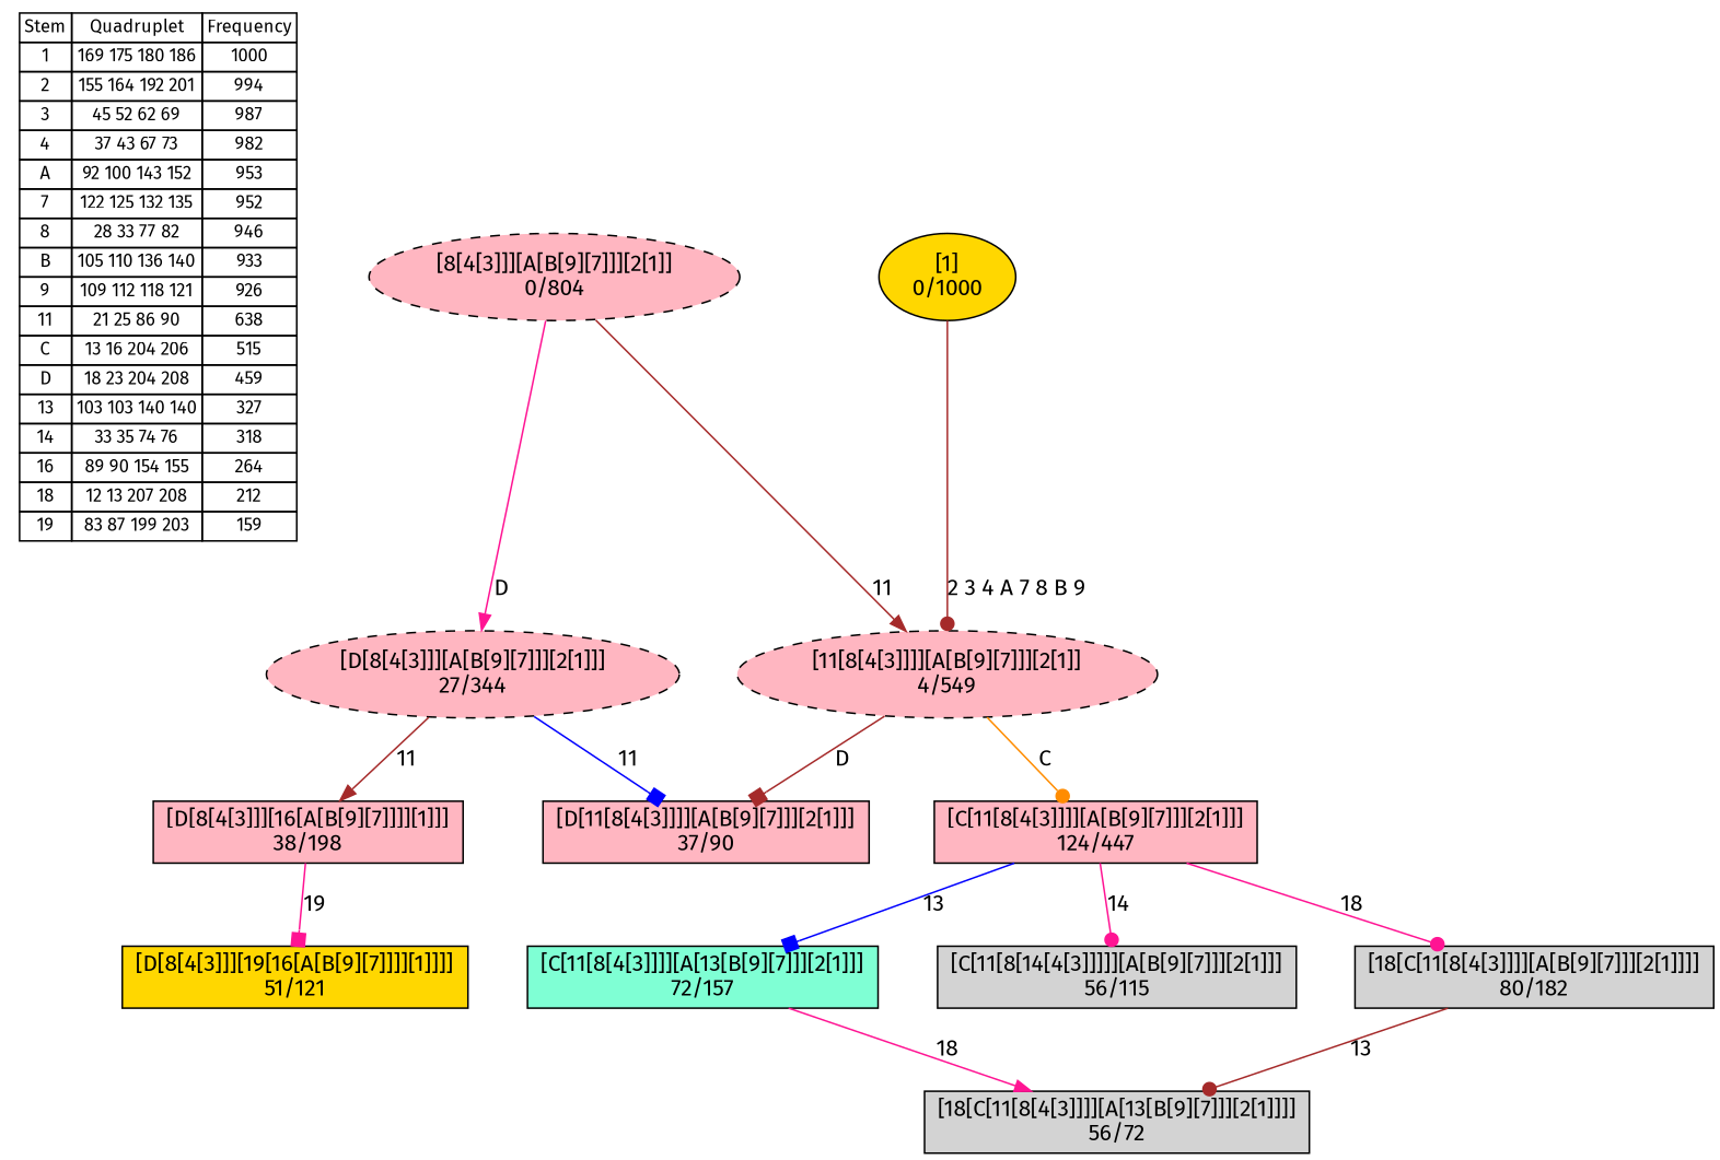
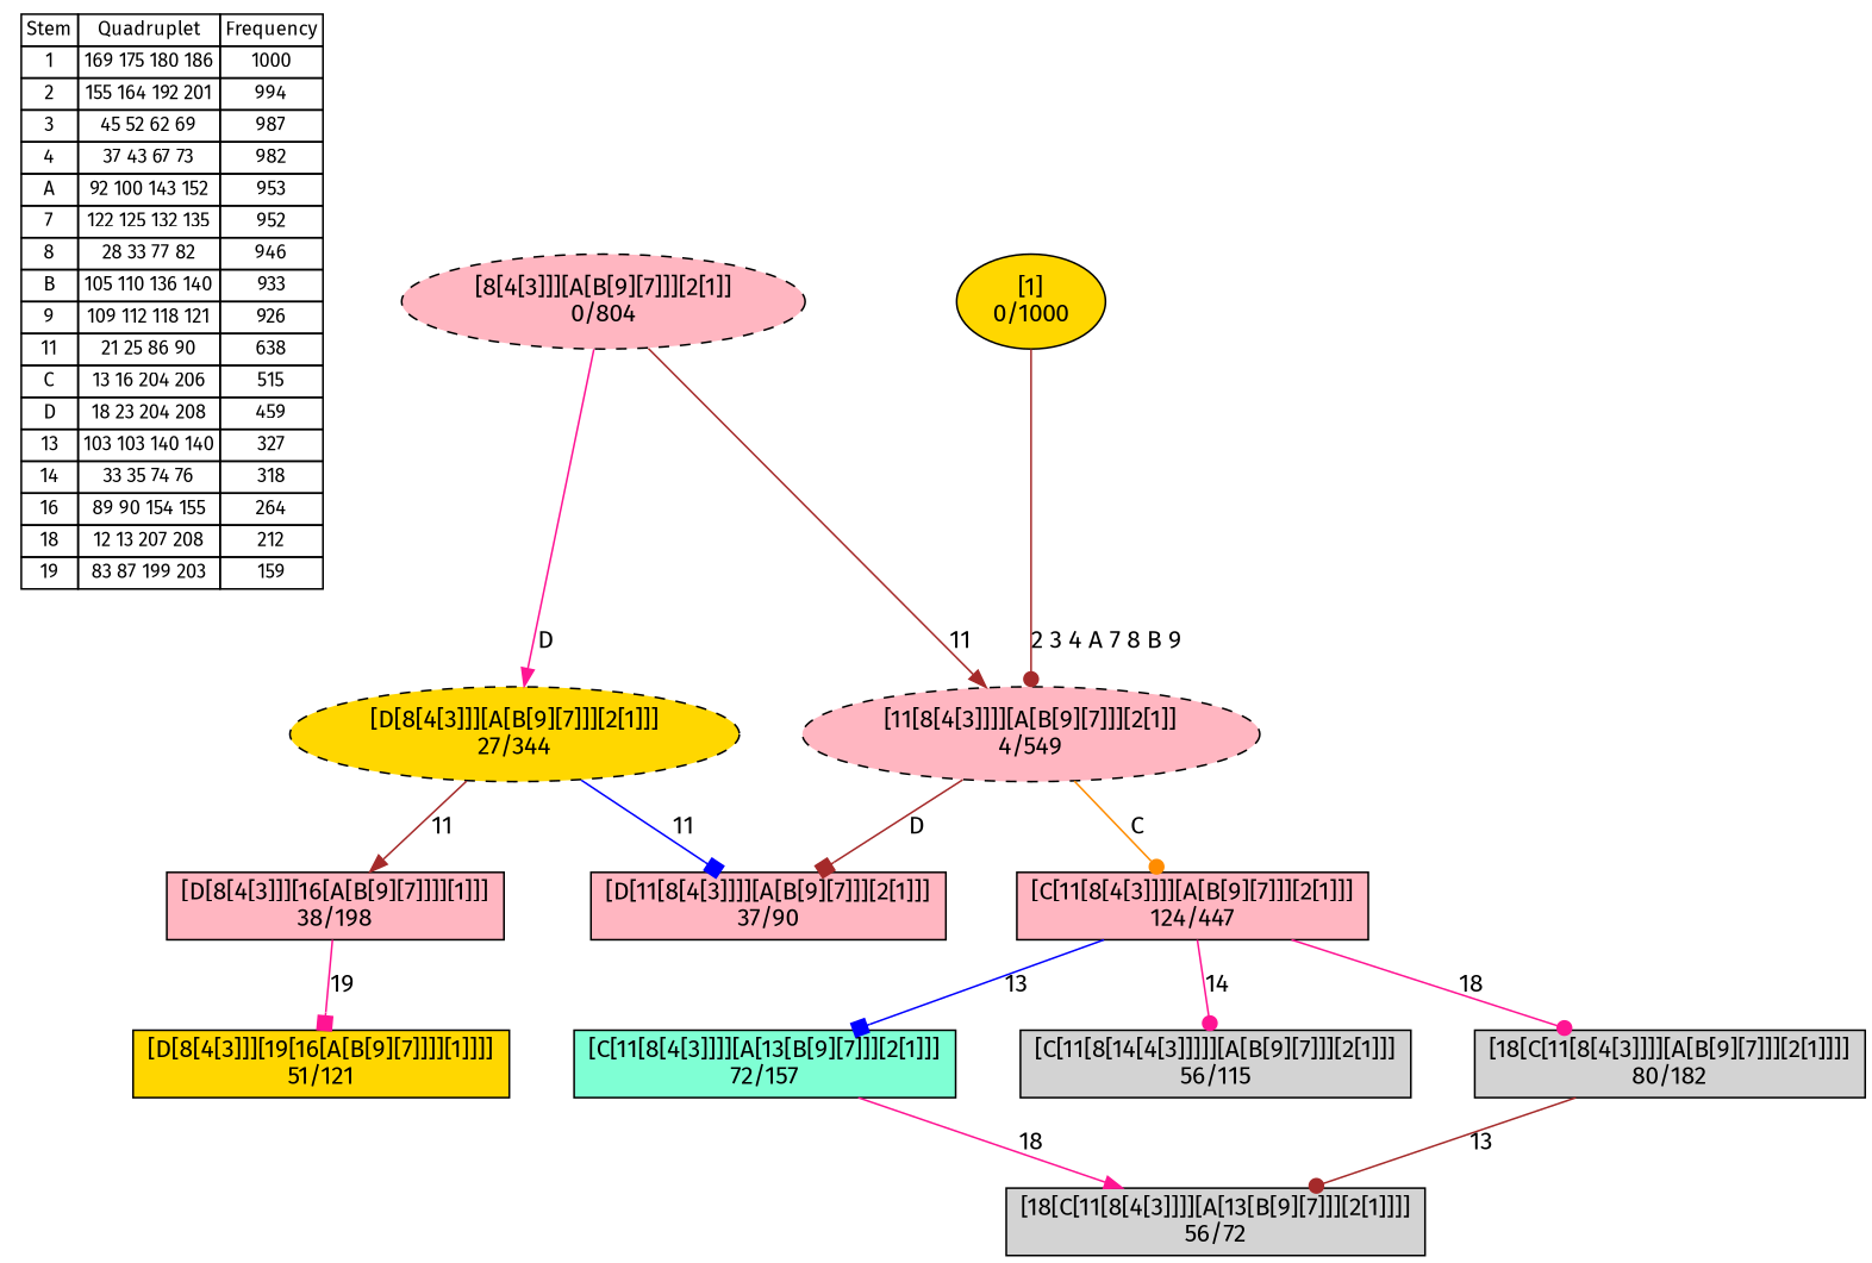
  digraph {
    fontname="Fira Sans"
    nodesep=0.5
    node [fontname="Fira Sans" shape=box fillcolor=lightpink style=filled]
    edge [arrowhead=dot color=deeppink fontname="Fira Sans"]
    n1 [fontsize=11 label=< <table border="0" cellborder="1" cellspacing="0"><tr><td>Stem</td><td>Quadruplet</td><td>Frequency</td></tr> <tr><td>1</td><td>169 175 180 186</td><td>1000</td></tr> <tr><td>2</td><td>155 164 192 201</td><td>994</td></tr> <tr><td>3</td><td>45 52 62 69</td><td>987</td></tr> <tr><td>4</td><td>37 43 67 73</td><td>982</td></tr> <tr><td>A</td><td>92 100 143 152</td><td>953</td></tr> <tr><td>7</td><td>122 125 132 135</td><td>952</td></tr> <tr><td>8</td><td>28 33 77 82</td><td>946</td></tr> <tr><td>B</td><td>105 110 136 140</td><td>933</td></tr> <tr><td>9</td><td>109 112 118 121</td><td>926</td></tr> <tr><td>11</td><td>21 25 86 90</td><td>638</td></tr> <tr><td>C</td><td>13 16 204 206</td><td>515</td></tr> <tr><td>D</td><td>18 23 204 208</td><td>459</td></tr> <tr><td>13</td><td>103 103 140 140</td><td>327</td></tr> <tr><td>14</td><td>33 35 74 76</td><td>318</td></tr> <tr><td>16</td><td>89 90 154 155</td><td>264</td></tr> <tr><td>18</td><td>12 13 207 208</td><td>212</td></tr> <tr><td>19</td><td>83 87 199 203</td><td>159</td></tr> </table>> shape=plaintext fillcolor="" style=""]
    n2 [label="[C[11[8[4[3]]]][A[B[9][7]]][2[1]]]\n124/447"]
    n3 [fillcolor=lightgrey label="[18[C[11[8[4[3]]]][A[B[9][7]]][2[1]]]]\n80/182"]
    n4 [fillcolor=aquamarine label="[C[11[8[4[3]]]][A[13[B[9][7]]][2[1]]]\n72/157"]
    n5 [fillcolor=lightgrey label="[C[11[8[14[4[3]]]]][A[B[9][7]]][2[1]]]\n56/115"]
    n6 [fillcolor=lightgrey label="[18[C[11[8[4[3]]]][A[13[B[9][7]]][2[1]]]]\n56/72"]
    n7 [fillcolor=gold label="[D[8[4[3]]][19[16[A[B[9][7]]]][1]]]]\n51/121"]
    n8 [label="[D[8[4[3]]][16[A[B[9][7]]]][1]]]\n38/198"]
    n9 [label="[D[11[8[4[3]]]][A[B[9][7]]][2[1]]]\n37/90"]
    n10 [label="[8[4[3]]][A[B[9][7]]][2[1]]\n0/804" style="dashed,filled" shape=""]
    n11 [label="[11[8[4[3]]]][A[B[9][7]]][2[1]]\n4/549" style="dashed,filled" shape=""]
-   n12 [label="[D[8[4[3]]][A[B[9][7]]][2[1]]]\n27/344" style="dashed,filled" shape=""]
+   n12 [fillcolor=gold label="[D[8[4[3]]][A[B[9][7]]][2[1]]]\n27/344" style="dashed,filled" shape=""]
    n13 [fillcolor=gold label="[1]\n0/1000" shape=""]
    n2 -> n3 [label="18 "]
    n2 -> n4 [arrowhead=box color=blue label="13 "]
    n2 -> n5 [label="14 "]
    n3 -> n6 [color=brown label="13 "]
    n4 -> n6 [arrowhead=normal label="18 "]
    n8 -> n7 [arrowhead=box label="19 "]
    n10 -> n11 [arrowhead=normal color=brown label="11 "]
    n10 -> n12 [arrowhead=normal label="D "]
    n11 -> n2 [color=darkorange label="C "]
    n11 -> n9 [arrowhead=box color=brown label="D "]
    n12 -> n8 [arrowhead=normal color=brown label="11 "]
    n12 -> n9 [arrowhead=box color=blue label="11 "]
    n13 -> n11 [color=brown label="2 3 4 A 7 8 B 9 "]
  }
